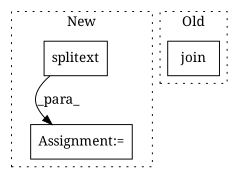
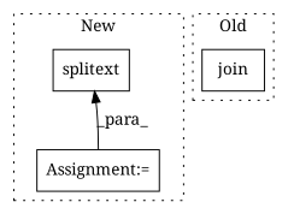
  digraph {
    fontname="Noto Serif"
    node [a=32 shape=box fontname="Noto Serif"]
    n1 [l="9,1" label=splitext s="2451,2468"]
    n2 [a=7 l=2 label="Assignment:=" s=2441]
    n3 [l="5,1" label=join s="2201,2259"]
    subgraph cluster_1 {
      label=New
      style=dotted
      n1
      n2
    }
    subgraph cluster_2 {
      label=Old
      style=dotted
      n3
    }
-   n1 -> n2 [label=_para_ fontname="Noto Serif"]
+   n2 -> n1 [label=_para_ fontname="Noto Serif"]
  }
